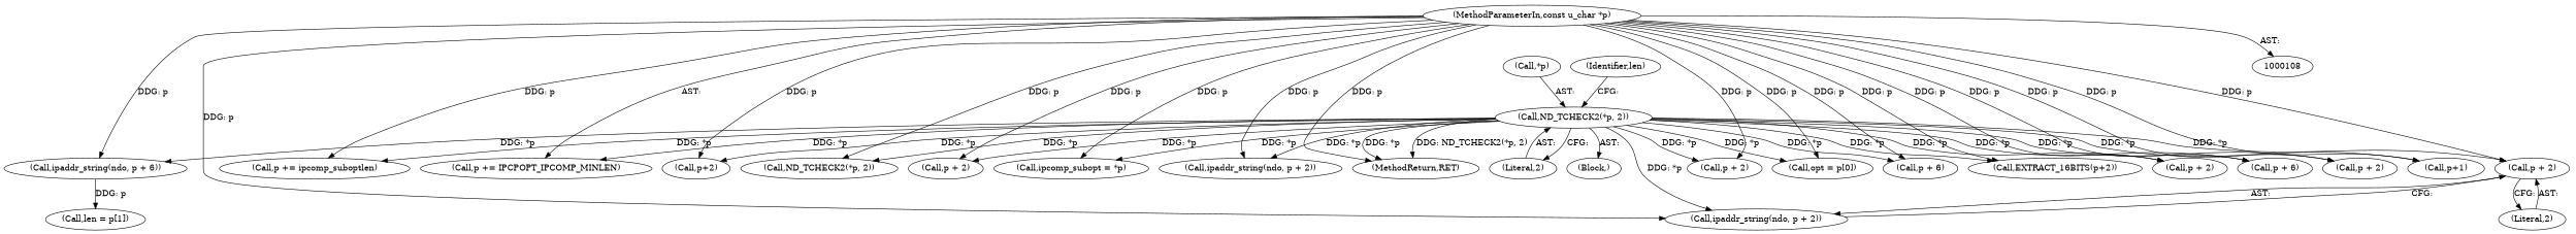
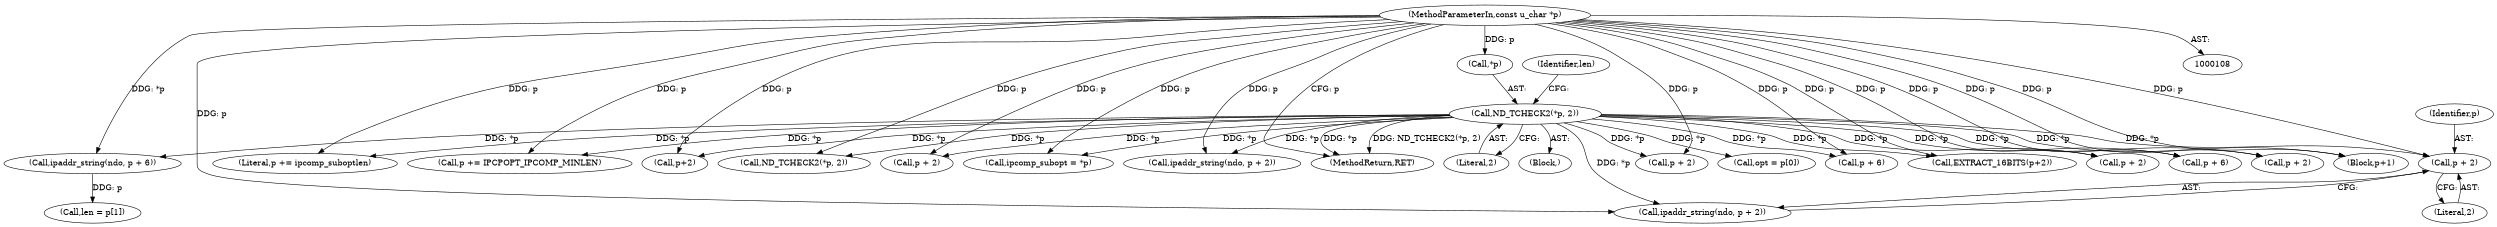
  digraph {
    n1 [label="(Call,p + 2)"]
    n2 [label="(Literal,2)"]
    n3 [label="(Call,ipaddr_string(ndo, p + 2))"]
    n4 [label="(MethodParameterIn,const u_char *p)"]
-   n5 [label="(Call,p += ipcomp_suboptlen)"]
+   n5 [label="(Literal,p += ipcomp_suboptlen)"]
    n6 [label="(Call,ND_TCHECK2(*p, 2))"]
-   n7 [label="(Call,p+1)"]
+   n7 [label="(Block,p+1)"]
    n8 [label="(Call,p += IPCPOPT_IPCOMP_MINLEN)"]
    n9 [label="(Call,p + 2)"]
    n10 [label="(Call,p + 6)"]
    n11 [label="(MethodReturn,RET)"]
    n12 [label="(Call,EXTRACT_16BITS(p+2))"]
    n13 [label="(Call,p+2)"]
    n14 [label="(Call,ipcomp_subopt = *p)"]
    n15 [label="(Call,ipaddr_string(ndo, p + 2))"]
    n16 [label="(Call,p + 2)"]
    n17 [label="(Call,opt = p[0])"]
    n18 [label="(Call,p + 6)"]
    n19 [label="(Call,p + 2)"]
    n20 [label="(Call,p + 2)"]
    n21 [label="(Call,ipaddr_string(ndo, p + 6))"]
    1000108
    n23 [label="(Call,len = p[1])"]
    n24 [label="(Call,ND_TCHECK2(*p, 2))"]
    n25 [label="(Literal,2)"]
    n26 [label="(Block,)"]
    n27 [label="(Identifier,len)"]
    n28 [label="(Call,*p)"]
+   n29 [label="(Identifier,p)"]
    n1 -> n2 [label="CFG: "]
    n1 -> n3 [label="AST: "]
    n2 -> n1 [label="AST: "]
    n3 -> n1 [label="CFG: "]
    n4 -> n1 [label="DDG: p"]
    n4 -> n3 [label="DDG: p"]
    n4 -> n5 [label="DDG: p"]
    n4 -> n6 [label="DDG: p"]
    n4 -> n7 [label="DDG: p"]
-   n4 -> n8 [label="AST: "]
+   n4 -> n8 [label="DDG: p"]
    n4 -> n9 [label="DDG: p"]
    n4 -> n10 [label="DDG: p"]
-   n4 -> n11 [label="DDG: p"]
+   n4 -> n11 [label="CFG: p"]
    n4 -> n12 [label="DDG: p"]
    n4 -> n13 [label="DDG: p"]
    n4 -> n14 [label="DDG: p"]
    n4 -> n15 [label="DDG: p"]
    n4 -> n16 [label="DDG: p"]
-   n4 -> n17 [label="DDG: p"]
+   n4 -> n28 [label="DDG: p"]
    n4 -> n18 [label="DDG: p"]
    n4 -> n19 [label="DDG: p"]
    n4 -> n20 [label="DDG: p"]
-   n4 -> n21 [label="DDG: p"]
+   n4 -> n21 [label="DDG: *p"]
    n4 -> 1000108 [label="AST: "]
    n21 -> n23 [label="DDG: p"]
    n24 -> n1 [label="DDG: *p"]
    n24 -> n3 [label="DDG: *p"]
    n24 -> n5 [label="DDG: *p"]
    n24 -> n6 [label="DDG: *p"]
    n24 -> n7 [label="DDG: *p"]
    n24 -> n8 [label="DDG: *p"]
    n24 -> n9 [label="DDG: *p"]
    n24 -> n10 [label="DDG: *p"]
    n24 -> n11 [label="DDG: *p"]
    n24 -> n11 [label="DDG: ND_TCHECK2(*p, 2)"]
    n24 -> n12 [label="DDG: *p"]
    n24 -> n13 [label="DDG: *p"]
    n24 -> n14 [label="DDG: *p"]
    n24 -> n15 [label="DDG: *p"]
    n24 -> n16 [label="DDG: *p"]
    n24 -> n17 [label="DDG: *p"]
    n24 -> n18 [label="DDG: *p"]
    n24 -> n19 [label="DDG: *p"]
    n24 -> n20 [label="DDG: *p"]
    n24 -> n21 [label="DDG: *p"]
    n24 -> n25 [label="CFG: "]
    n24 -> n26 [label="AST: "]
    n25 -> n24 [label="AST: "]
    n27 -> n24 [label="CFG: "]
    n28 -> n24 [label="AST: "]
+   n29 -> n1 [label="AST: "]
  }
